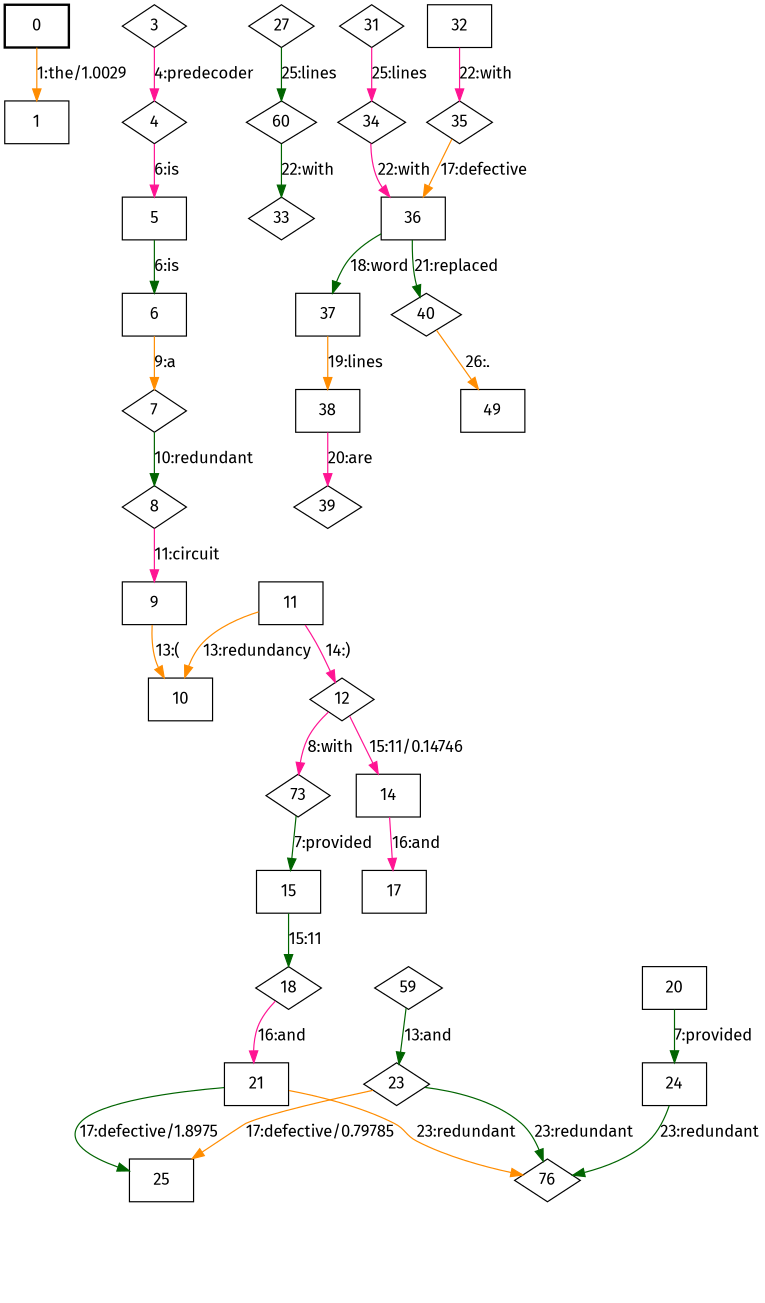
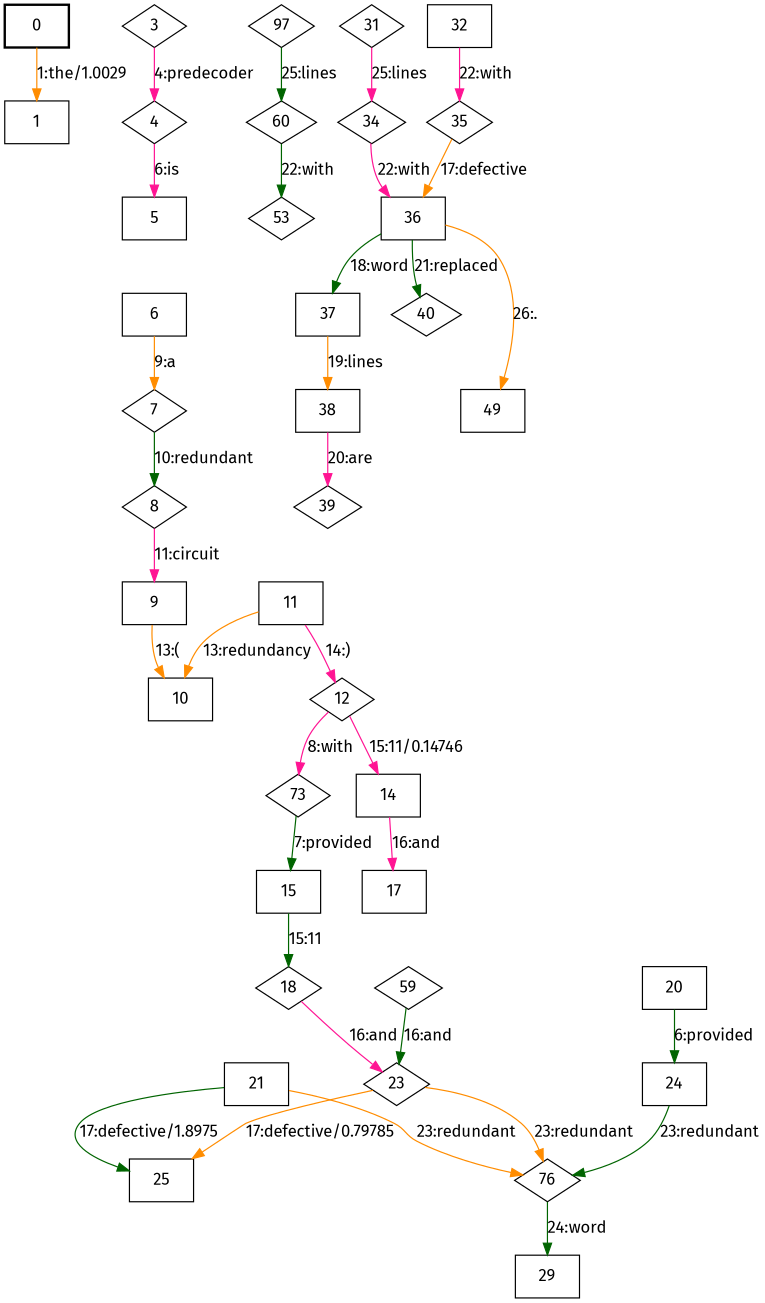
  digraph {
    fontname="Fira Sans"
    nodesep=0.25
    rankdir=TB
    ranksep=0.4
    node [fontname="Fira Sans" fontsize=14 shape=box style=solid]
    edge [color=darkgreen fontname="Fira Sans" fontsize=14]
    n1 [label=0 style=bold]
    n2 [label=1]
    n3 [label=3 shape=diamond]
    n4 [label=4 shape=diamond]
    n5 [label=5]
    n6 [label=6]
    n7 [label=7 shape=diamond]
    n8 [label=8 shape=diamond]
    n9 [label=9]
    n10 [label=10]
    n11 [label=11]
    n12 [label=12 shape=diamond]
    n13 [label=73 shape=diamond]
    n14 [label=14]
    n15 [label=15]
    n16 [label=17]
    n17 [label=18 shape=diamond]
    n18 [label=21]
    n19 [label=59 shape=diamond]
    n20 [label=23 shape=diamond]
    n21 [label=20]
    n22 [label=24]
    n23 [label=76 shape=diamond]
    n24 [label=25]
-   n25 [label=27 shape=diamond]
+   n25 [label=97 shape=diamond]
    n26 [label=60 shape=diamond]
-   n28 [label=33 shape=diamond]
+   n27 [label=29]
+   n28 [label=53 shape=diamond]
    n29 [label=31 shape=diamond]
    n30 [label=34 shape=diamond]
    n31 [label=32]
    n32 [label=35 shape=diamond]
    n33 [label=36]
    n34 [label=37]
    n35 [label=40 shape=diamond]
    n36 [label=38]
    n37 [label=39 shape=diamond]
    n38 [label=49]
    n1 -> n2 [color=darkorange label="1:the/1.0029"]
    n3 -> n4 [color=deeppink label="4:predecoder"]
    n4 -> n5 [color=deeppink label="6:is"]
-   n5 -> n6 [label="6:is"]
    n6 -> n7 [color=darkorange label="9:a"]
    n7 -> n8 [label="10:redundant"]
    n8 -> n9 [color=deeppink label="11:circuit"]
    n9 -> n10 [color=darkorange label="13:("]
    n11 -> n10 [color=darkorange label="13:redundancy"]
    n11 -> n12 [color=deeppink label="14:)"]
    n12 -> n13 [color=deeppink label="8:with"]
    n12 -> n14 [color=deeppink label="15:11/0.14746"]
    n13 -> n15 [label="7:provided"]
    n14 -> n16 [color=deeppink label="16:and"]
    n15 -> n17 [label="15:11"]
-   n17 -> n18 [color=deeppink label="16:and"]
+   n17 -> n20 [color=deeppink label="16:and"]
    n18 -> n23 [color=darkorange label="23:redundant"]
    n18 -> n24 [label="17:defective/1.8975"]
-   n19 -> n20 [label="13:and"]
-   n20 -> n23 [label="23:redundant"]
+   n19 -> n20 [label="16:and"]
+   n20 -> n23 [color=darkorange label="23:redundant"]
    n20 -> n24 [color=darkorange label="17:defective/0.79785"]
-   n21 -> n22 [label="7:provided"]
+   n21 -> n22 [label="6:provided"]
    n22 -> n23 [label="23:redundant"]
+   n23 -> n27 [label="24:word"]
    n25 -> n26 [label="25:lines"]
    n26 -> n28 [label="22:with"]
    n29 -> n30 [color=deeppink label="25:lines"]
    n30 -> n33 [color=deeppink label="22:with"]
    n31 -> n32 [color=deeppink label="22:with"]
    n32 -> n33 [color=darkorange label="17:defective"]
    n33 -> n34 [label="18:word"]
    n33 -> n35 [label="21:replaced"]
    n34 -> n36 [color=darkorange label="19:lines"]
-   n35 -> n38 [color=darkorange label="26:."]
+   n33 -> n38 [color=darkorange label="26:."]
    n36 -> n37 [color=deeppink label="20:are"]
  }
